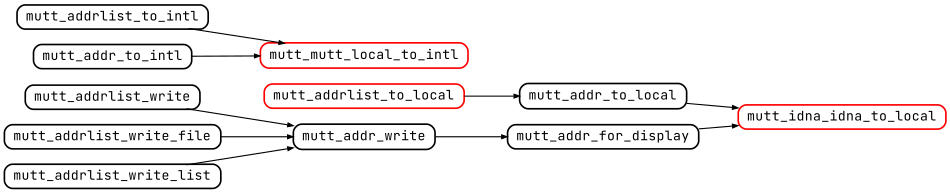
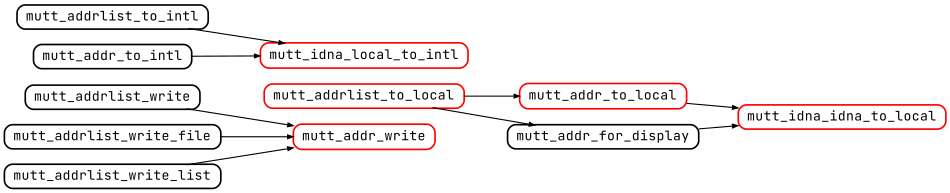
  digraph {
    compound=true
    fontname="JetBrains Mono"
    nodesep=0.2
    rankdir=LR
    ranksep=0.5
    node [color="#000000" fillcolor="#ffffff" fontname="JetBrains Mono" fontsize=12 penwidth=1.5 shape=Mrecord style=filled]
    edge [arrowsize=0.5 fontname="JetBrains Mono" penwidth=1.0]
    n1 [color="#ff0000" height=0.2 label=mutt_idna_idna_to_local]
-   mutt_idna_local_to_intl [color="#ff0000" height=0.2 label=mutt_mutt_local_to_intl]
+   mutt_idna_local_to_intl [color="#ff0000" height=0.2]
    mutt_addrlist_to_intl [height=0.2]
    mutt_addr_to_intl [height=0.2]
    mutt_addrlist_to_local [color="#ff0000" height=0.2]
-   mutt_addr_to_local [height=0.2]
+   mutt_addr_to_local [color="#ff0000" height=0.2]
    mutt_addrlist_write [height=0.2]
-   mutt_addr_write [height=0.2]
+   mutt_addr_write [color="#ff0000" height=0.2]
    mutt_addr_for_display [height=0.2]
    mutt_addrlist_write_file [height=0.2]
    mutt_addrlist_write_list [height=0.2]
    mutt_addrlist_to_intl -> mutt_idna_local_to_intl
    mutt_addr_to_intl -> mutt_idna_local_to_intl
    mutt_addrlist_to_local -> mutt_addr_to_local
    mutt_addr_to_local -> n1
    mutt_addrlist_write -> mutt_addr_write
-   mutt_addr_write -> mutt_addr_for_display
+   mutt_addrlist_to_local -> mutt_addr_for_display
    mutt_addr_for_display -> n1
    mutt_addrlist_write_file -> mutt_addr_write
    mutt_addrlist_write_list -> mutt_addr_write
  }
